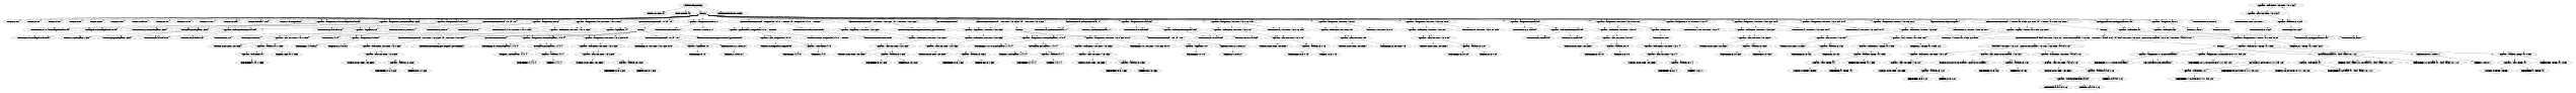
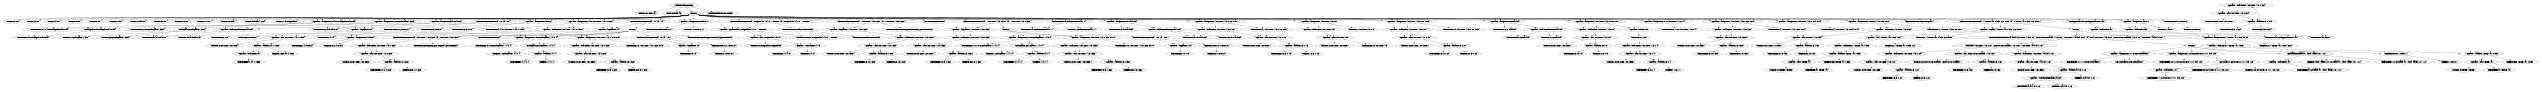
  digraph {
    n1 [label="(METHOD,tftp_connect)"]
    n2 [label="(PARAM,_DWORD *a1)"]
    n3 [label="(PARAM,_BYTE *a2)"]
    n4 [label="(BLOCK,,)"]
    n5 [label="(METHOD_RETURN,int __cdecl)"]
    n6 [label="(LOCAL,v2: int)"]
    n7 [label="(LOCAL,v3: int)"]
    n8 [label="(LOCAL,v4: int)"]
    n9 [label="(LOCAL,v5: int)"]
-   n10 [label="(LOCAL,v6: int)"]
+   n10 [label="(BYTE,v6: int)"]
    n11 [label="(LOCAL,v7: int)"]
    n12 [label="(LOCAL,result: int)"]
    n13 [label="(LOCAL,v9: int)"]
    n14 [label="(LOCAL,v10: int)"]
    n15 [label="(LOCAL,v11: int *)"]
    n16 [label="(LOCAL,v12: char)"]
    n17 [label="(LOCAL,buf: char [ 128 ])"]
    n18 [label="(LOCAL,v14: unsigned int)"]
    n19 [label="(<operator>.assignment,v14 = __readgsdword(0x14u))"]
    n20 [label="(<operator>.assignment,v2 = Curl_ccalloc(1, 336))"]
    n21 [label="(<operator>.assignment,a1[185] = v2)"]
    n22 [label="(CONTROL_STRUCTURE,if ( !v2 ),if ( !v2 ))"]
    n23 [label="(<operator>.assignment,v3 = v2)"]
    n24 [label="(<operator>.assignment,v4 = *(_DWORD *)(*a1 + 1568))"]
    n25 [label="(CONTROL_STRUCTURE,if ( !v4 ),if ( !v4 ))"]
    n26 [label="(<operator>.assignment,result = 71)"]
    n27 [label="(CONTROL_STRUCTURE,if ( (unsigned int)(v4 - 8) > 0xFFB0 ),if ( (unsigned int)(v4 - 8) > 0xFFB0 ))"]
    n28 [label="(CONTROL_STRUCTURE,if ( !*(_DWORD *)(v3 + 328) ),if ( !*(_DWORD *)(v3 + 328) ))"]
    n29 [label="(JUMP_TARGET,LABEL_4)"]
    n30 [label="(CONTROL_STRUCTURE,if ( !*(_DWORD *)(v3 + 332) ),if ( !*(_DWORD *)(v3 + 332) ))"]
    n31 [label="(Curl_conncontrol,Curl_conncontrol(a1, 1))"]
    n32 [label="(<operator>.assignment,v5 = a1[103])"]
    n33 [label="(<operator>.assignment,*(_DWORD *)(v3 + 16) = a1)"]
    n34 [label="(<operator>.assignment,*(_DWORD *)v3 = 0)"]
    n35 [label="(<operator>.assignment,*(_DWORD *)(v3 + 20) = v5)"]
    n36 [label="(<operator>.assignment,v6 = a1[18])"]
    n37 [label="(<operator>.assignment,*(_DWORD *)(v3 + 8) = -100)"]
    n38 [label="(<operator>.assignment,v7 = *(_DWORD *)(v6 + 4))"]
    n39 [label="(<operator>.assignment,*(_DWORD *)(v3 + 320) = v4)"]
    n40 [label="(<operator>.assignment,*(_DWORD *)(v3 + 324) = v4)"]
    n41 [label="(<operator>.assignment,*(_WORD *)(v3 + 52) = v7)"]
    n42 [label="(tftp_set_timeouts,tftp_set_equals())"]
    n43 [label="(CONTROL_STRUCTURE,if ( (*((_BYTE *)a1 + 583) & 2) == 0 ),if ( (*((_BYTE *)a1 + 583) & 2) == 0 ))"]
    n44 [label="(Curl_pgrsStartNow,Curl_pgrsStartNow(*a1))"]
    n45 [label="(<operator>.assignment,*a2 = 1)"]
    n46 [label="(RETURN,return 0;,return 0;)"]
    n47 [label="(IDENTIFIER,v14,v14 = __readgsdword(0x14u))"]
    n48 [label="(__readgsdword,__readgsdword(0x14u))"]
    n49 [label="(IDENTIFIER,v2,v2 = Curl_ccalloc(1, 336))"]
    n50 [label="(Curl_ccalloc,Curl_ccalloc(1, 336))"]
    n51 [label="(<operator>.indirectIndexAccess,a1[185])"]
    n52 [label="(IDENTIFIER,v2,a1[185] = v2)"]
    n53 [label="(<operator>.logicalNot,!v2)"]
    n54 [label="(RETURN,return 27;,return 27;)"]
    n55 [label="(IDENTIFIER,v3,v3 = v2)"]
    n56 [label="(IDENTIFIER,v2,v3 = v2)"]
    n57 [label="(IDENTIFIER,v4,v4 = *(_DWORD *)(*a1 + 1568))"]
    n58 [label="(<operator>.indirection,*(_DWORD *)(*a1 + 1568))"]
    n59 [label="(<operator>.logicalNot,!v4)"]
    n60 [label="(BLOCK,,)"]
    n61 [label="(IDENTIFIER,result,result = 71)"]
    n62 [label="(LITERAL,71,result = 71)"]
    n63 [label="(<operator>.greaterThan,(unsigned int)(v4 - 8) > 0xFFB0)"]
    n64 [label="(RETURN,return result;,return result;)"]
    n65 [label="(<operator>.logicalNot,!*(_DWORD *)(v3 + 328))"]
    n66 [label="(CONTROL_STRUCTURE,goto LABEL_12;,goto LABEL_12;)"]
    n67 [label="(<operator>.logicalNot,!*(_DWORD *)(v3 + 332))"]
    n68 [label="(BLOCK,,)"]
    n69 [label="(IDENTIFIER,a1,Curl_conncontrol(a1, 1))"]
    n70 [label="(LITERAL,1,Curl_conncontrol(a1, 1))"]
    n71 [label="(IDENTIFIER,v5,v5 = a1[103])"]
    n72 [label="(<operator>.indirectIndexAccess,a1[103])"]
    n73 [label="(<operator>.indirection,*(_DWORD *)(v3 + 16))"]
    n74 [label="(IDENTIFIER,a1,*(_DWORD *)(v3 + 16) = a1)"]
    n75 [label="(<operator>.indirection,*(_DWORD *)v3)"]
    n76 [label="(LITERAL,0,*(_DWORD *)v3 = 0)"]
    n77 [label="(<operator>.indirection,*(_DWORD *)(v3 + 20))"]
    n78 [label="(IDENTIFIER,v5,*(_DWORD *)(v3 + 20) = v5)"]
    n79 [label="(IDENTIFIER,v6,v6 = a1[18])"]
    n80 [label="(<operator>.indirectIndexAccess,a1[18])"]
    n81 [label="(<operator>.indirection,*(_DWORD *)(v3 + 8))"]
    n82 [label="(<operator>.minus,-100)"]
    n83 [label="(IDENTIFIER,v7,v7 = *(_DWORD *)(v6 + 4))"]
    n84 [label="(<operator>.indirection,*(_DWORD *)(v3 + 320))"]
    n85 [label="(IDENTIFIER,v4,*(_DWORD *)(v3 + 320) = v4)"]
    n86 [label="(IDENTIFIER,v4,*(_DWORD *)(v3 + 324) = v4)"]
    n87 [label="(<operator>.indirection,*(_WORD *)(v3 + 52))"]
    n88 [label="(IDENTIFIER,v7,*(_WORD *)(v3 + 52) = v7)"]
    n89 [label="(<operator>.equals,(*((_BYTE *)a1 + 583) & 2) == 0)"]
    n90 [label="(BLOCK,,)"]
    n91 [label="(<operator>.indirection,*a1)"]
    n92 [label="(<operator>.indirection,*a2)"]
    n93 [label="(LITERAL,1,*a2 = 1)"]
    n94 [label="(LITERAL,0,return 0;)"]
    n95 [label="(LITERAL,0x14u,__readgsdword(0x14u))"]
    n96 [label="(LITERAL,1,Curl_ccalloc(1, 336))"]
    n97 [label="(LITERAL,336,Curl_ccalloc(1, 336))"]
    n98 [label="(IDENTIFIER,a1,a1[185] = v2)"]
    n99 [label="(LITERAL,185,a1[185] = v2)"]
    n100 [label="(IDENTIFIER,v2,!v2)"]
    n101 [label="(LITERAL,27,return 27;)"]
    n102 [label="(<operator>.cast,(_DWORD *)(*a1 + 1568))"]
    n103 [label="(UNKNOWN,_DWORD *,_DWORD *)"]
    n104 [label="(<operator>.addition,*a1 + 1568)"]
    n105 [label="(<operator>.indirection,*a1)"]
    n106 [label="(LITERAL,1568,*a1 + 1568)"]
    n107 [label="(IDENTIFIER,a1,*a1 + 1568)"]
    n108 [label="(IDENTIFIER,v4,!v4)"]
    n109 [label="(<operator>.assignment,v4 = 512)"]
    n110 [label="(CONTROL_STRUCTURE,if ( *(_DWORD *)(v2 + 328) ),if ( *(_DWORD *)(v2 + 328) ))"]
    n111 [label="(JUMP_TARGET,LABEL_12)"]
    n112 [label="(<operator>.assignment,v9 = Curl_ccalloc(1, v4 + 4))"]
    n113 [label="(<operator>.assignment,*(_DWORD *)(v3 + 328) = v9)"]
    n114 [label="(CONTROL_STRUCTURE,if ( !v9 ),if ( !v9 ))"]
    n115 [label="(CONTROL_STRUCTURE,goto LABEL_4;,goto LABEL_4;)"]
    n116 [label="(IDENTIFIER,v4,v4 = 512)"]
    n117 [label="(LITERAL,512,v4 = 512)"]
    n118 [label="(<operator>.indirection,*(_DWORD *)(v2 + 328))"]
    n119 [label="(CONTROL_STRUCTURE,goto LABEL_4;,goto LABEL_4;)"]
    n120 [label="(IDENTIFIER,v9,v9 = Curl_ccalloc(1, v4 + 4))"]
    n121 [label="(Curl_ccalloc,Curl_ccalloc(1, v4 + 4))"]
    n122 [label="(<operator>.indirection,*(_DWORD *)(v3 + 328))"]
    n123 [label="(IDENTIFIER,v9,*(_DWORD *)(v3 + 328) = v9)"]
    n124 [label="(<operator>.logicalNot,!v9)"]
    n125 [label="(RETURN,return 27;,return 27;)"]
    n126 [label="(<operator>.cast,(_DWORD *)(v2 + 328))"]
    n127 [label="(UNKNOWN,_DWORD *,_DWORD *)"]
    n128 [label="(<operator>.addition,v2 + 328)"]
    n129 [label="(IDENTIFIER,v2,v2 + 328)"]
    n130 [label="(LITERAL,328,v2 + 328)"]
    n131 [label="(LITERAL,1,Curl_ccalloc(1, v4 + 4))"]
    n132 [label="(<operator>.addition,v4 + 4)"]
    n133 [label="(IDENTIFIER,v4,v4 + 4)"]
    n134 [label="(LITERAL,4,v4 + 4)"]
    n135 [label="(<operator>.cast,(_DWORD *)(v3 + 328))"]
    n136 [label="(UNKNOWN,_DWORD *,_DWORD *)"]
    n137 [label="(<operator>.addition,v3 + 328)"]
    n138 [label="(IDENTIFIER,v3,v3 + 328)"]
    n139 [label="(LITERAL,328,v3 + 328)"]
    n140 [label="(IDENTIFIER,v9,!v9)"]
    n141 [label="(LITERAL,27,return 27;)"]
    n142 [label="(<operator>.cast,(unsigned int)(v4 - 8))"]
    n143 [label="(LITERAL,0xFFB0,(unsigned int)(v4 - 8) > 0xFFB0)"]
    n144 [label="(IDENTIFIER,result,return result;)"]
    n145 [label="(UNKNOWN,unsigned int,unsigned int)"]
    n146 [label="(<operator>.subtraction,v4 - 8)"]
    n147 [label="(IDENTIFIER,v4,v4 - 8)"]
    n148 [label="(LITERAL,8,v4 - 8)"]
    n149 [label="(<operator>.indirection,*(_DWORD *)(v3 + 328))"]
    n150 [label="(<operator>.cast,(_DWORD *)(v3 + 328))"]
    n151 [label="(UNKNOWN,_DWORD *,_DWORD *)"]
    n152 [label="(<operator>.addition,v3 + 328)"]
    n153 [label="(IDENTIFIER,v3,v3 + 328)"]
    n154 [label="(LITERAL,328,v3 + 328)"]
    n155 [label="(<operator>.indirection,*(_DWORD *)(v3 + 332))"]
    n156 [label="(<operator>.assignment,v10 = Curl_ccalloc(1, v4 + 4))"]
    n157 [label="(<operator>.assignment,*(_DWORD *)(v3 + 332) = v10)"]
    n158 [label="(CONTROL_STRUCTURE,if ( !v10 ),if ( !v10 ))"]
    n159 [label="(<operator>.cast,(_DWORD *)(v3 + 332))"]
    n160 [label="(UNKNOWN,_DWORD *,_DWORD *)"]
    n161 [label="(<operator>.addition,v3 + 332)"]
    n162 [label="(IDENTIFIER,v3,v3 + 332)"]
    n163 [label="(LITERAL,332,v3 + 332)"]
    n164 [label="(IDENTIFIER,v10,v10 = Curl_ccalloc(1, v4 + 4))"]
    n165 [label="(Curl_ccalloc,Curl_ccalloc(1, v4 + 4))"]
    n166 [label="(<operator>.indirection,*(_DWORD *)(v3 + 332))"]
    n167 [label="(IDENTIFIER,v10,*(_DWORD *)(v3 + 332) = v10)"]
    n168 [label="(<operator>.logicalNot,!v10)"]
    n169 [label="(RETURN,return 27;,return 27;)"]
    n170 [label="(LITERAL,1,Curl_ccalloc(1, v4 + 4))"]
    n171 [label="(<operator>.addition,v4 + 4)"]
    n172 [label="(IDENTIFIER,v4,v4 + 4)"]
    n173 [label="(LITERAL,4,v4 + 4)"]
    n174 [label="(<operator>.cast,(_DWORD *)(v3 + 332))"]
    n175 [label="(UNKNOWN,_DWORD *,_DWORD *)"]
    n176 [label="(<operator>.addition,v3 + 332)"]
    n177 [label="(IDENTIFIER,v3,v3 + 332)"]
    n178 [label="(LITERAL,332,v3 + 332)"]
    n179 [label="(IDENTIFIER,v10,!v10)"]
    n180 [label="(LITERAL,27,return 27;)"]
    n181 [label="(IDENTIFIER,a1,v5 = a1[103])"]
    n182 [label="(LITERAL,103,v5 = a1[103])"]
    n183 [label="(<operator>.cast,(_DWORD *)(v3 + 16))"]
    n184 [label="(UNKNOWN,_DWORD *,_DWORD *)"]
    n185 [label="(<operator>.addition,v3 + 16)"]
    n186 [label="(IDENTIFIER,v3,v3 + 16)"]
    n187 [label="(LITERAL,16,v3 + 16)"]
    n188 [label="(<operator>.cast,(_DWORD *)v3)"]
    n189 [label="(UNKNOWN,_DWORD *,_DWORD *)"]
    n190 [label="(IDENTIFIER,v3,(_DWORD *)v3)"]
    n191 [label="(<operator>.cast,(_DWORD *)(v3 + 20))"]
    n192 [label="(UNKNOWN,_DWORD *,_DWORD *)"]
    n193 [label="(<operator>.addition,v3 + 20)"]
    n194 [label="(IDENTIFIER,v3,v3 + 20)"]
    n195 [label="(LITERAL,20,v3 + 20)"]
    n196 [label="(IDENTIFIER,a1,v6 = a1[18])"]
    n197 [label="(LITERAL,18,v6 = a1[18])"]
    n198 [label="(<operator>.cast,(_DWORD *)(v3 + 8))"]
    n199 [label="(LITERAL,100,-100)"]
    n200 [label="(UNKNOWN,_DWORD *,_DWORD *)"]
    n201 [label="(<operator>.addition,v3 + 8)"]
    n202 [label="(IDENTIFIER,v3,v3 + 8)"]
    n203 [label="(LITERAL,8,v3 + 8)"]
    n204 [label="(<operator>.indirection,*(_DWORD *)(v6 + 4))"]
    n205 [label="(<operator>.cast,(_DWORD *)(v6 + 4))"]
    n206 [label="(UNKNOWN,_DWORD *,_DWORD *)"]
    n207 [label="(<operator>.addition,v6 + 4)"]
    n208 [label="(IDENTIFIER,v6,v6 + 4)"]
    n209 [label="(LITERAL,4,v6 + 4)"]
    n210 [label="(<operator>.cast,(_DWORD *)(v3 + 320))"]
    n211 [label="(UNKNOWN,_DWORD *,_DWORD *)"]
    n212 [label="(<operator>.addition,v3 + 320)"]
    n213 [label="(IDENTIFIER,v3,v3 + 320)"]
    n214 [label="(LITERAL,320,v3 + 320)"]
    n215 [label="(<operator>.indirection,*(_DWORD *)(v3 + 324))"]
    n216 [label="(<operator>.cast,(_DWORD *)(v3 + 324))"]
    n217 [label="(UNKNOWN,_DWORD *,_DWORD *)"]
    n218 [label="(<operator>.addition,v3 + 324)"]
    n219 [label="(IDENTIFIER,v3,v3 + 324)"]
    n220 [label="(LITERAL,324,v3 + 324)"]
    n221 [label="(<operator>.cast,(_WORD *)(v3 + 52))"]
    n222 [label="(UNKNOWN,_WORD *,_WORD *)"]
    n223 [label="(<operator>.addition,v3 + 52)"]
    n224 [label="(IDENTIFIER,v3,v3 + 52)"]
    n225 [label="(LITERAL,52,v3 + 52)"]
    n226 [label="(<operator>.and,*((_BYTE *)a1 + 583) & 2)"]
    n227 [label="(LITERAL,0,(*((_BYTE *)a1 + 583) & 2) == 0)"]
    n228 [label="(CONTROL_STRUCTURE,if ( bind(*(_DWORD *)(v3 + 20), (const struct sockaddr *)(v3 + 52), *(_DWORD *)(a1[18] + 16)) ),if ( bind(*(_DWORD *)(v3 + 20), (const struct sockaddr *)(v3 + 52), *(_DWORD *)(a1[18] + 16)) ))"]
    n229 [label="(<operators>.assignmentOr,*((_BYTE *)a1 + 583) |= 2u)"]
    n230 [label="(<operator>.indirection,*((_BYTE *)a1 + 583))"]
    n231 [label="(LITERAL,2,*((_BYTE *)a1 + 583) & 2)"]
    n232 [label="(<operator>.addition,(_BYTE *)a1 + 583)"]
    n233 [label="(<operator>.cast,(_BYTE *)a1)"]
    n234 [label="(LITERAL,583,(_BYTE *)a1 + 583)"]
    n235 [label="(UNKNOWN,_BYTE *,_BYTE *)"]
    n236 [label="(IDENTIFIER,a1,(_BYTE *)a1)"]
    n237 [label="(bind,bind(*(_DWORD *)(v3 + 20), (const struct sockaddr *)(v3 + 52), *(_DWORD *)(a1[18] + 16)))"]
    n238 [label="(BLOCK,,)"]
    n239 [label="(<operator>.indirection,*((_BYTE *)a1 + 583))"]
    n240 [label="(LITERAL,2u,*((_BYTE *)a1 + 583) |= 2u)"]
    n241 [label="(<operator>.indirection,*(_DWORD *)(v3 + 20))"]
    n242 [label="(<operator>.cast,(const struct sockaddr *)(v3 + 52))"]
    n243 [label="(<operator>.indirection,*(_DWORD *)(a1[18] + 16))"]
    n244 [label="(<operator>.assignment,v11 = __errno_location())"]
    n245 [label="(<operator>.assignment,v12 = Curl_strerror(*v11, buf, 128))"]
    n246 [label="(Curl_failf,Curl_failf(*a1, \"bind() failed; %s\", v12))"]
    n247 [label="(RETURN,return 7;,return 7;)"]
    n248 [label="(<operator>.cast,(_DWORD *)(v3 + 20))"]
    n249 [label="(UNKNOWN,const struct sockaddr *,const struct sockaddr *)"]
    n250 [label="(<operator>.addition,v3 + 52)"]
    n251 [label="(<operator>.cast,(_DWORD *)(a1[18] + 16))"]
    n252 [label="(UNKNOWN,_DWORD *,_DWORD *)"]
    n253 [label="(<operator>.addition,v3 + 20)"]
    n254 [label="(IDENTIFIER,v3,v3 + 20)"]
    n255 [label="(LITERAL,20,v3 + 20)"]
    n256 [label="(IDENTIFIER,v3,v3 + 52)"]
    n257 [label="(LITERAL,52,v3 + 52)"]
    n258 [label="(UNKNOWN,_DWORD *,_DWORD *)"]
    n259 [label="(<operator>.addition,a1[18] + 16)"]
    n260 [label="(<operator>.indirectIndexAccess,a1[18])"]
    n261 [label="(LITERAL,16,a1[18] + 16)"]
    n262 [label="(IDENTIFIER,a1,a1[18] + 16)"]
    n263 [label="(LITERAL,18,a1[18] + 16)"]
    n264 [label="(IDENTIFIER,v11,v11 = __errno_location())"]
    n265 [label="(__errno_location,__errno_location())"]
    n266 [label="(IDENTIFIER,v12,v12 = Curl_strerror(*v11, buf, 128))"]
    n267 [label="(Curl_strerror,Curl_strerror(*v11, buf, 128))"]
    n268 [label="(<operator>.indirection,*a1)"]
    n269 [label="(LITERAL,\"bind() failed; %s\",Curl_failf(*a1, \"bind() failed; %s\", v12))"]
    n270 [label="(IDENTIFIER,v12,Curl_failf(*a1, \"bind() failed; %s\", v12))"]
    n271 [label="(LITERAL,7,return 7;)"]
    n272 [label="(<operator>.indirection,*v11)"]
    n273 [label="(IDENTIFIER,buf,Curl_strerror(*v11, buf, 128))"]
    n274 [label="(LITERAL,128,Curl_strerror(*v11, buf, 128))"]
    n275 [label="(IDENTIFIER,v11,Curl_strerror(*v11, buf, 128))"]
    n276 [label="(IDENTIFIER,a1,Curl_failf(*a1, \"bind() failed; %s\", v12))"]
    n277 [label="(<operator>.addition,(_BYTE *)a1 + 583)"]
    n278 [label="(<operator>.cast,(_BYTE *)a1)"]
    n279 [label="(LITERAL,583,(_BYTE *)a1 + 583)"]
    n280 [label="(UNKNOWN,_BYTE *,_BYTE *)"]
    n281 [label="(IDENTIFIER,a1,(_BYTE *)a1)"]
    n282 [label="(IDENTIFIER,a1,Curl_pgrsStartNow(*a1))"]
    n283 [label="(IDENTIFIER,a2,*a2 = 1)"]
    n1 -> n2
    n1 -> n3
    n1 -> n4
    n1 -> n5
    n4 -> n6
    n4 -> n7
    n4 -> n8
    n4 -> n9
    n4 -> n10
    n4 -> n11
    n4 -> n12
    n4 -> n13
    n4 -> n14
    n4 -> n15
    n4 -> n16
    n4 -> n17
    n4 -> n18
    n4 -> n19
    n4 -> n20
    n4 -> n21
    n4 -> n22
    n4 -> n23
    n4 -> n24
    n4 -> n25
    n4 -> n26
    n4 -> n27
    n4 -> n28
    n4 -> n29
    n4 -> n30
    n4 -> n31
    n4 -> n32
    n4 -> n33
    n4 -> n34
    n4 -> n35
    n4 -> n36
    n4 -> n37
    n4 -> n38
    n4 -> n39
    n4 -> n40
    n4 -> n41
    n4 -> n42
    n4 -> n43
    n4 -> n44
    n4 -> n45
    n4 -> n46
    n19 -> n47
    n19 -> n48
    n20 -> n49
    n20 -> n50
    n21 -> n51
    n21 -> n52
    n22 -> n53
    n22 -> n54
    n23 -> n55
    n23 -> n56
    n24 -> n57
    n24 -> n58
    n25 -> n59
    n25 -> n60
    n26 -> n61
    n26 -> n62
    n27 -> n63
    n27 -> n64
    n28 -> n65
    n28 -> n66
    n30 -> n67
    n30 -> n68
    n31 -> n69
    n31 -> n70
    n32 -> n71
    n32 -> n72
    n33 -> n73
    n33 -> n74
    n34 -> n75
    n34 -> n76
    n35 -> n77
    n35 -> n78
    n36 -> n79
    n36 -> n80
    n37 -> n81
    n37 -> n82
    n38 -> n83
    n39 -> n84
    n39 -> n85
    n40 -> n86
    n41 -> n87
    n41 -> n88
    n43 -> n89
    n43 -> n90
    n44 -> n91
    n45 -> n92
    n45 -> n93
    n46 -> n94
    n48 -> n95
    n50 -> n96
    n50 -> n97
    n51 -> n98
    n51 -> n99
    n53 -> n100
    n54 -> n101
    n58 -> n102
    n59 -> n108
    n60 -> n109
    n60 -> n110
    n60 -> n111
    n60 -> n112
    n60 -> n113
    n60 -> n114
    n60 -> n115
    n63 -> n142
    n63 -> n143
    n64 -> n144
    n65 -> n149
    n67 -> n155
    n68 -> n156
    n68 -> n157
    n68 -> n158
    n72 -> n181
    n72 -> n182
    n73 -> n183
    n75 -> n188
    n77 -> n191
    n80 -> n196
    n80 -> n197
    n81 -> n198
    n82 -> n199
    n84 -> n210
    n87 -> n221
    n89 -> n226
    n89 -> n227
    n90 -> n228
    n90 -> n229
    n91 -> n282
    n92 -> n283
    n102 -> n103
    n102 -> n104
    n104 -> n105
    n104 -> n106
    n105 -> n107
    n109 -> n116
    n109 -> n117
    n110 -> n118
    n110 -> n119
    n112 -> n120
    n112 -> n121
    n113 -> n122
    n113 -> n123
    n114 -> n124
    n114 -> n125
    n118 -> n126
    n121 -> n131
    n121 -> n132
    n122 -> n135
    n124 -> n140
    n125 -> n141
    n126 -> n127
    n126 -> n128
    n128 -> n129
    n128 -> n130
    n132 -> n133
    n132 -> n134
    n135 -> n136
    n135 -> n137
    n137 -> n138
    n137 -> n139
    n142 -> n145
    n142 -> n146
    n146 -> n147
    n146 -> n148
    n149 -> n150
    n150 -> n151
    n150 -> n152
    n152 -> n153
    n152 -> n154
    n155 -> n159
    n156 -> n164
    n156 -> n165
    n157 -> n166
    n157 -> n167
    n158 -> n168
    n158 -> n169
    n159 -> n160
    n159 -> n161
    n161 -> n162
    n161 -> n163
    n165 -> n170
    n165 -> n171
    n166 -> n174
    n168 -> n179
    n169 -> n180
    n171 -> n172
    n171 -> n173
    n174 -> n175
    n174 -> n176
    n176 -> n177
    n176 -> n178
    n183 -> n184
    n183 -> n185
    n185 -> n186
    n185 -> n187
    n188 -> n189
    n188 -> n190
    n191 -> n192
    n191 -> n193
    n193 -> n194
    n193 -> n195
    n198 -> n200
    n198 -> n201
    n199 -> n204
    n201 -> n202
    n201 -> n203
    n204 -> n205
    n205 -> n206
    n205 -> n207
    n207 -> n208
    n207 -> n209
    n210 -> n211
    n210 -> n212
    n212 -> n213
    n212 -> n214
    n215 -> n216
    n216 -> n217
    n216 -> n218
    n218 -> n215
    n218 -> n219
    n218 -> n220
    n221 -> n222
    n221 -> n223
    n223 -> n224
    n223 -> n225
    n226 -> n230
    n226 -> n231
    n228 -> n237
    n228 -> n238
    n229 -> n239
    n229 -> n240
    n230 -> n232
    n232 -> n233
    n232 -> n234
    n233 -> n235
    n233 -> n236
    n237 -> n241
    n237 -> n242
    n237 -> n243
    n238 -> n244
    n238 -> n245
    n238 -> n246
    n238 -> n247
    n239 -> n277
    n241 -> n248
    n242 -> n249
    n242 -> n250
    n243 -> n251
    n244 -> n264
    n244 -> n265
    n245 -> n266
    n245 -> n267
    n246 -> n268
    n246 -> n269
    n246 -> n270
    n247 -> n271
    n248 -> n252
    n248 -> n253
    n250 -> n256
    n250 -> n257
    n251 -> n258
    n251 -> n259
    n253 -> n254
    n253 -> n255
    n259 -> n260
    n259 -> n261
    n260 -> n262
    n260 -> n263
    n267 -> n272
    n267 -> n273
    n267 -> n274
    n268 -> n276
    n272 -> n275
    n277 -> n278
    n277 -> n279
    n278 -> n280
    n278 -> n281
  }
